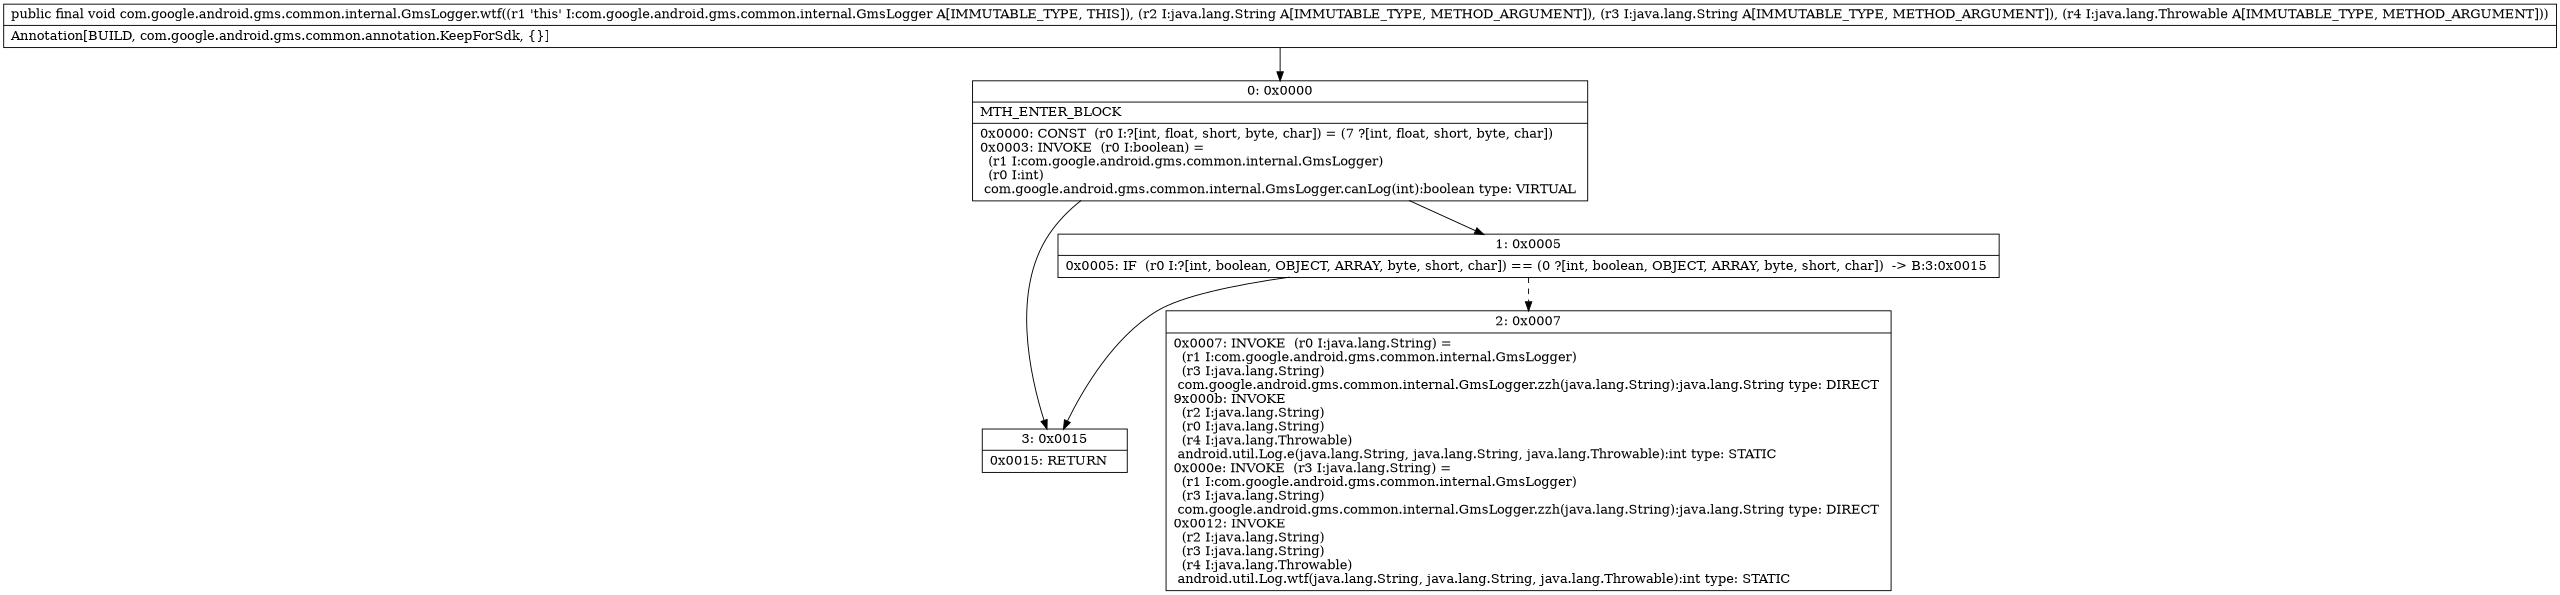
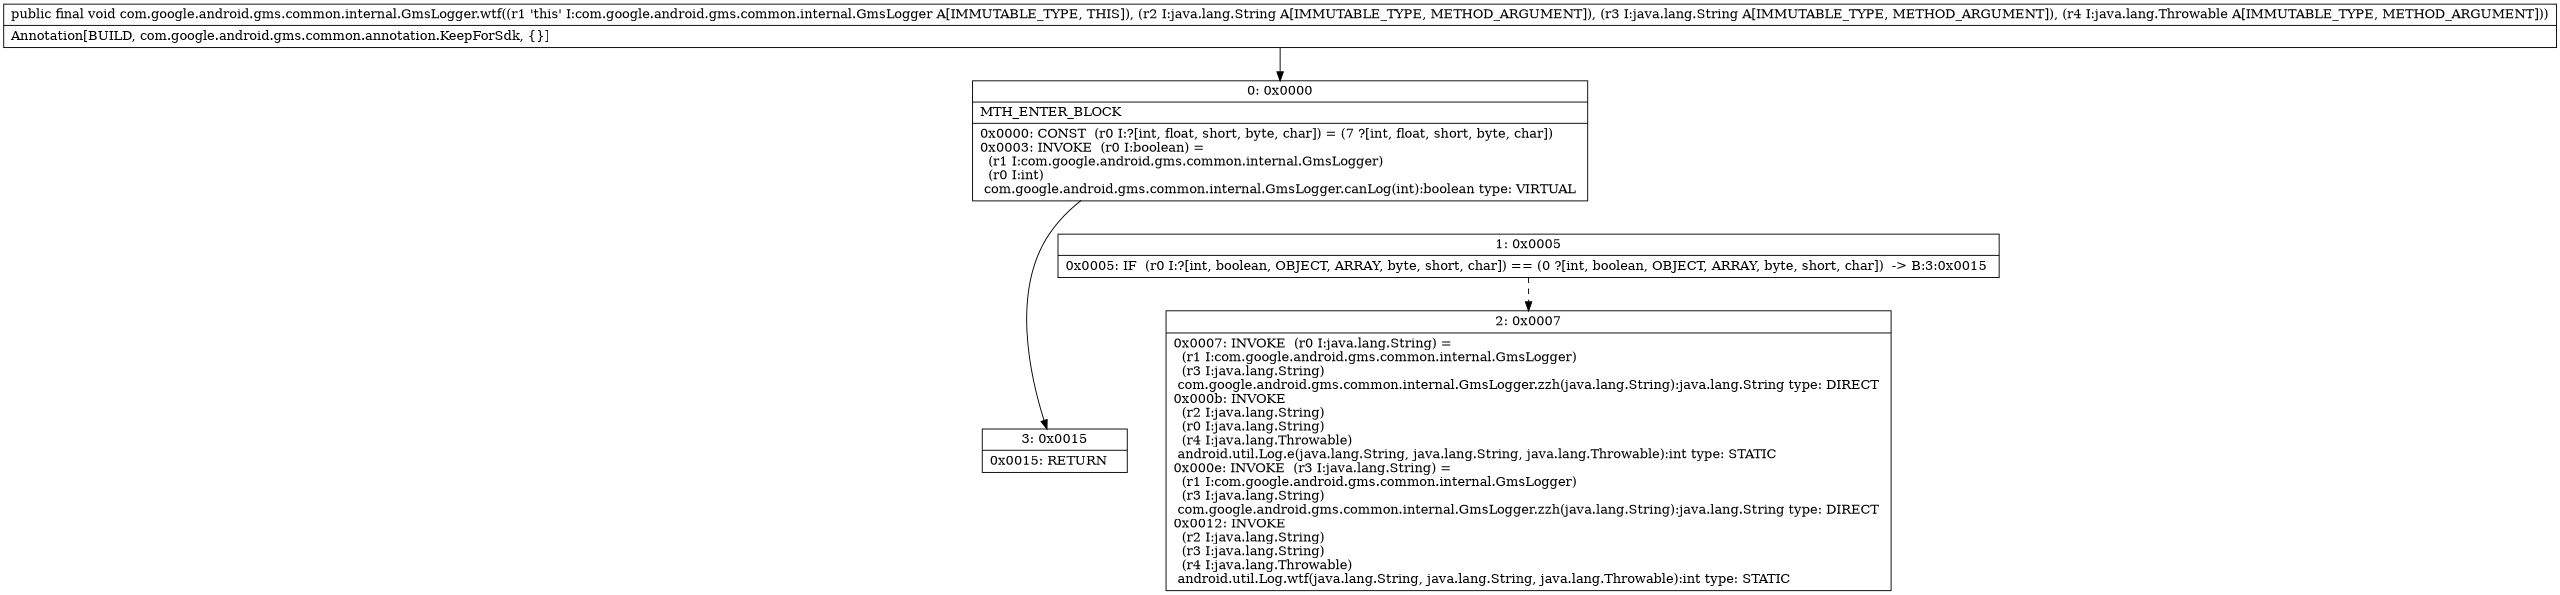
  digraph {
    node [shape=record]
    n1 [label="{0\:\ 0x0000|MTH_ENTER_BLOCK\l|0x0000: CONST  (r0 I:?[int, float, short, byte, char]) = (7 ?[int, float, short, byte, char]) \l0x0003: INVOKE  (r0 I:boolean) = \l  (r1 I:com.google.android.gms.common.internal.GmsLogger)\l  (r0 I:int)\l com.google.android.gms.common.internal.GmsLogger.canLog(int):boolean type: VIRTUAL \l}"]
    n2 [label="{1\:\ 0x0005|0x0005: IF  (r0 I:?[int, boolean, OBJECT, ARRAY, byte, short, char]) == (0 ?[int, boolean, OBJECT, ARRAY, byte, short, char])  \-\> B:3:0x0015 \l}"]
    n3 [label="{3\:\ 0x0015|0x0015: RETURN   \l}"]
-   n4 [label="{2\:\ 0x0007|0x0007: INVOKE  (r0 I:java.lang.String) = \l  (r1 I:com.google.android.gms.common.internal.GmsLogger)\l  (r3 I:java.lang.String)\l com.google.android.gms.common.internal.GmsLogger.zzh(java.lang.String):java.lang.String type: DIRECT \l9x000b: INVOKE  \l  (r2 I:java.lang.String)\l  (r0 I:java.lang.String)\l  (r4 I:java.lang.Throwable)\l android.util.Log.e(java.lang.String, java.lang.String, java.lang.Throwable):int type: STATIC \l0x000e: INVOKE  (r3 I:java.lang.String) = \l  (r1 I:com.google.android.gms.common.internal.GmsLogger)\l  (r3 I:java.lang.String)\l com.google.android.gms.common.internal.GmsLogger.zzh(java.lang.String):java.lang.String type: DIRECT \l0x0012: INVOKE  \l  (r2 I:java.lang.String)\l  (r3 I:java.lang.String)\l  (r4 I:java.lang.Throwable)\l android.util.Log.wtf(java.lang.String, java.lang.String, java.lang.Throwable):int type: STATIC \l}"]
+   n4 [label="{2\:\ 0x0007|0x0007: INVOKE  (r0 I:java.lang.String) = \l  (r1 I:com.google.android.gms.common.internal.GmsLogger)\l  (r3 I:java.lang.String)\l com.google.android.gms.common.internal.GmsLogger.zzh(java.lang.String):java.lang.String type: DIRECT \l0x000b: INVOKE  \l  (r2 I:java.lang.String)\l  (r0 I:java.lang.String)\l  (r4 I:java.lang.Throwable)\l android.util.Log.e(java.lang.String, java.lang.String, java.lang.Throwable):int type: STATIC \l0x000e: INVOKE  (r3 I:java.lang.String) = \l  (r1 I:com.google.android.gms.common.internal.GmsLogger)\l  (r3 I:java.lang.String)\l com.google.android.gms.common.internal.GmsLogger.zzh(java.lang.String):java.lang.String type: DIRECT \l0x0012: INVOKE  \l  (r2 I:java.lang.String)\l  (r3 I:java.lang.String)\l  (r4 I:java.lang.Throwable)\l android.util.Log.wtf(java.lang.String, java.lang.String, java.lang.Throwable):int type: STATIC \l}"]
    n5 [label="{public final void com.google.android.gms.common.internal.GmsLogger.wtf((r1 'this' I:com.google.android.gms.common.internal.GmsLogger A[IMMUTABLE_TYPE, THIS]), (r2 I:java.lang.String A[IMMUTABLE_TYPE, METHOD_ARGUMENT]), (r3 I:java.lang.String A[IMMUTABLE_TYPE, METHOD_ARGUMENT]), (r4 I:java.lang.Throwable A[IMMUTABLE_TYPE, METHOD_ARGUMENT]))  | Annotation[BUILD, com.google.android.gms.common.annotation.KeepForSdk, \{\}]\l}"]
-   n1 -> n2
    n1 -> n3
-   n2 -> n3
    n2 -> n4 [style=dashed]
    n5 -> n1
  }
